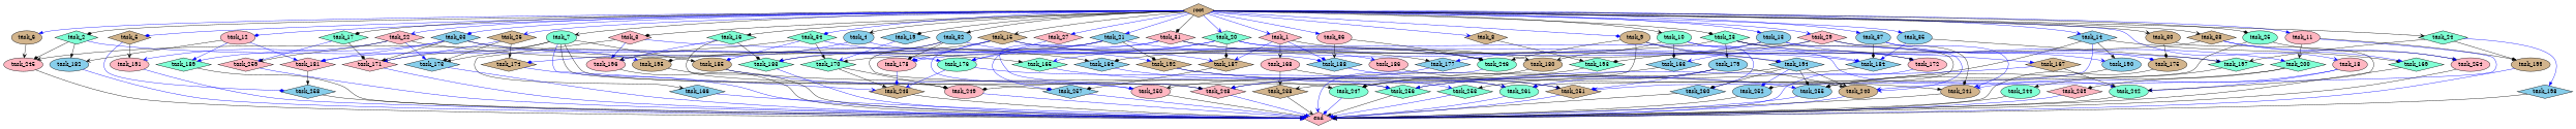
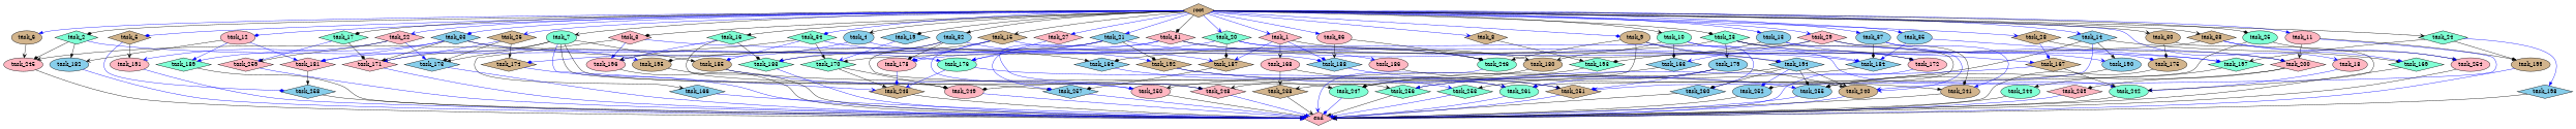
  digraph {
    node [fillcolor=lightpink shape=diamond style=filled]
    edge [arrowhead=vee color=black]
    root [fillcolor=tan]
    task_1
    task_2 [fillcolor=aquamarine]
    task_3
    task_4 [fillcolor=skyblue shape=ellipse]
    task_5 [fillcolor=tan]
    task_6 [fillcolor=tan shape=ellipse]
    task_7 [fillcolor=aquamarine shape=ellipse]
    task_8 [fillcolor=tan]
    task_9 [fillcolor=tan shape=ellipse]
    task_10 [fillcolor=aquamarine shape=ellipse]
    task_11 [shape=ellipse]
    task_12 [shape=ellipse]
    task_13 [fillcolor=skyblue shape=ellipse]
    task_14 [fillcolor=skyblue]
    task_15 [fillcolor=tan]
    task_16 [fillcolor=aquamarine]
    task_17 [fillcolor=aquamarine]
    task_18 [shape=ellipse]
    task_19 [fillcolor=skyblue]
    task_20 [fillcolor=aquamarine]
    task_21 [fillcolor=skyblue]
    task_22
    task_23 [fillcolor=aquamarine]
    task_24 [fillcolor=aquamarine]
    task_25 [fillcolor=aquamarine shape=ellipse]
    task_26 [fillcolor=tan]
    task_27
+   task_28 [fillcolor=tan]
    task_29
    task_30 [fillcolor=tan shape=ellipse]
    task_31
    task_32 [fillcolor=skyblue shape=ellipse]
    task_33 [fillcolor=skyblue]
    task_34 [fillcolor=aquamarine]
    task_35 [fillcolor=skyblue shape=ellipse]
    task_36 [shape=ellipse]
    task_37 [fillcolor=skyblue shape=ellipse]
    task_38 [fillcolor=tan]
    task_168 [shape=ellipse]
    task_180 [fillcolor=tan shape=ellipse]
    task_187 [fillcolor=tan]
    task_188 [fillcolor=skyblue]
    task_176 [fillcolor=aquamarine shape=ellipse]
    task_182 [fillcolor=skyblue shape=ellipse]
    task_245 [shape=ellipse]
    task_166 [fillcolor=skyblue]
    task_184 [fillcolor=skyblue]
    task_196 [shape=ellipse]
    task_174 [fillcolor=tan]
    task_191 [shape=ellipse]
    task_258 [fillcolor=skyblue]
    task_171
    task_173 [fillcolor=skyblue]
    task_185 [fillcolor=tan shape=ellipse]
    task_243 [fillcolor=tan]
    task_249 [shape=ellipse]
    task_256 [fillcolor=aquamarine]
    task_193 [fillcolor=aquamarine]
    task_194 [fillcolor=skyblue]
    task_238 [fillcolor=tan]
    task_246 [fillcolor=aquamarine shape=ellipse]
    task_163 [fillcolor=skyblue]
    task_172 [shape=ellipse]
    task_260 [fillcolor=skyblue]
    task_199 [fillcolor=tan shape=ellipse]
-   task_200 [fillcolor=aquamarine]
+   task_200
    task_240 [fillcolor=tan shape=ellipse]
    task_181
    task_189 [fillcolor=aquamarine]
    task_175 [fillcolor=tan shape=ellipse]
-   task_177 [fillcolor=skyblue]
    task_169 [fillcolor=aquamarine]
    task_190 [fillcolor=skyblue shape=ellipse]
    task_251 [fillcolor=tan]
    task_178 [shape=ellipse]
    task_186 [shape=ellipse]
    task_195 [fillcolor=tan shape=ellipse]
    task_250 [shape=ellipse]
    task_183 [fillcolor=aquamarine]
    task_257 [fillcolor=skyblue]
    task_259
    task_241 [fillcolor=tan shape=ellipse]
    task_242 [fillcolor=aquamarine shape=ellipse]
    task_170 [fillcolor=aquamarine]
-   task_165 [fillcolor=aquamarine]
    task_197 [fillcolor=aquamarine]
    task_192 [fillcolor=tan]
    task_167 [fillcolor=tan]
    task_179 [fillcolor=skyblue shape=ellipse]
    task_252 [fillcolor=skyblue shape=ellipse]
    task_198 [fillcolor=skyblue]
    task_254 [shape=ellipse]
    task_261 [fillcolor=aquamarine shape=ellipse]
    task_164 [fillcolor=skyblue]
    task_248
    task_247 [fillcolor=aquamarine shape=ellipse]
    end
    task_255 [fillcolor=skyblue shape=ellipse]
    task_239
    task_244 [fillcolor=aquamarine shape=ellipse]
    task_253 [fillcolor=aquamarine]
    root -> task_1 [color=blue]
    root -> task_2 [arrowhead=diamond]
    root -> task_3 [arrowhead=diamond]
    root -> task_4
    root -> task_5 [arrowhead=diamond color=blue]
    root -> task_6 [arrowhead=normal color=blue]
    root -> task_7
    root -> task_8 [color=blue]
    root -> task_9 [arrowhead=diamond color=blue]
    root -> task_10
    root -> task_11 [arrowhead=normal color=blue]
    root -> task_12 [arrowhead=diamond color=blue]
    root -> task_13 [arrowhead=normal color=blue]
    root -> task_14 [color=blue]
    root -> task_15
    root -> task_16 [arrowhead=normal]
    root -> task_17 [arrowhead=diamond]
    root -> task_18 [color=blue]
    root -> task_19 [arrowhead=diamond]
    root -> task_20 [color=blue]
    root -> task_21 [arrowhead=normal color=blue]
    root -> task_22 [color=blue]
    root -> task_23 [arrowhead=diamond]
    root -> task_24
    root -> task_25 [arrowhead=diamond]
    root -> task_26 [color=blue]
    root -> task_27 [arrowhead=normal color=blue]
+   root -> task_28 [color=blue]
    root -> task_29 [color=blue]
    root -> task_30
    root -> task_31 [arrowhead=diamond]
    root -> task_32 [arrowhead=normal]
    root -> task_33 [arrowhead=diamond color=blue]
    root -> task_34 [arrowhead=diamond color=blue]
    root -> task_35 [arrowhead=normal color=blue]
    root -> task_36 [arrowhead=normal color=blue]
    root -> task_37 [arrowhead=normal color=blue]
    root -> task_38
    task_1 -> task_168
    task_1 -> task_180
    task_1 -> task_187 [color=blue]
    task_1 -> task_188 [arrowhead=diamond color=blue]
    task_2 -> task_176 [arrowhead=normal color=blue]
    task_2 -> task_182 [arrowhead=normal]
    task_2 -> task_245 [arrowhead=diamond]
    task_3 -> task_166
    task_3 -> task_184 [color=blue]
    task_3 -> task_196 [arrowhead=normal color=blue]
    task_4 -> task_188 [arrowhead=diamond color=blue]
    task_4 -> task_174 [arrowhead=diamond color=blue]
    task_5 -> task_191
    task_5 -> task_258 [arrowhead=diamond color=blue]
    task_6 -> task_245
    task_7 -> task_171 [arrowhead=normal]
    task_7 -> task_173 [arrowhead=normal]
    task_7 -> task_185 [arrowhead=normal]
    task_7 -> task_243 [color=blue]
    task_7 -> task_249 [arrowhead=normal]
    task_7 -> task_256
    task_8 -> task_193 [arrowhead=normal]
    task_9 -> task_184 [arrowhead=diamond color=blue]
    task_9 -> task_194 [arrowhead=diamond]
    task_9 -> task_238
    task_9 -> task_246 [arrowhead=normal]
    task_10 -> task_180
    task_10 -> task_163 [arrowhead=diamond]
    task_10 -> task_172 [arrowhead=diamond color=blue]
    task_10 -> task_260 [arrowhead=diamond color=blue]
    task_11 -> task_199 [arrowhead=normal]
    task_11 -> task_200
    task_11 -> task_240 [color=blue]
    task_12 -> task_182
    task_12 -> task_181 [arrowhead=normal color=blue]
    task_12 -> task_189 [arrowhead=normal color=blue]
    task_13 -> task_193 [arrowhead=diamond]
    task_13 -> task_240 [color=blue]
    task_13 -> task_175 [arrowhead=diamond color=blue]
-   task_13 -> task_177 [arrowhead=normal color=blue]
    task_14 -> task_256 [arrowhead=normal]
    task_14 -> task_169 [arrowhead=diamond]
    task_14 -> task_190 [arrowhead=normal]
    task_14 -> task_251 [color=blue]
-   task_15 -> task_177 [arrowhead=normal]
    task_15 -> task_178 [arrowhead=diamond color=blue]
    task_15 -> task_186 [color=blue]
    task_15 -> task_195 [arrowhead=diamond]
    task_15 -> task_250 [arrowhead=normal color=blue]
    task_16 -> task_196 [color=blue]
    task_16 -> task_183 [arrowhead=diamond]
    task_16 -> task_257 [arrowhead=normal]
    task_17 -> task_171 [arrowhead=diamond]
    task_17 -> task_259 [arrowhead=diamond color=blue]
-   task_18 -> task_241 [color=blue]
    task_18 -> task_242 [arrowhead=normal color=blue]
    task_19 -> task_170 [color=blue]
    task_20 -> task_187 [arrowhead=diamond]
    task_20 -> task_178 [arrowhead=normal color=blue]
    task_20 -> task_242 [arrowhead=normal color=blue]
-   task_20 -> task_165 [color=blue]
    task_20 -> task_197 [arrowhead=diamond color=blue]
    task_21 -> task_176 [arrowhead=normal color=blue]
    task_21 -> task_245
    task_21 -> task_246 [arrowhead=diamond color=blue]
    task_21 -> task_257 [arrowhead=diamond color=blue]
    task_21 -> task_192 [arrowhead=diamond]
    task_22 -> task_173 [arrowhead=normal color=blue]
    task_22 -> task_189 [arrowhead=normal color=blue]
    task_22 -> task_259
-   task_22 -> task_165 [arrowhead=normal]
    task_23 -> task_172 [arrowhead=normal]
    task_23 -> task_183
    task_23 -> task_167 [arrowhead=normal color=blue]
-   task_23 -> task_179 [arrowhead=normal]
+   task_23 -> task_179
    task_23 -> task_252 [arrowhead=diamond]
    task_24 -> task_199 [arrowhead=normal]
    task_24 -> task_197
    task_24 -> task_198 [arrowhead=normal color=blue]
    task_25 -> task_254 [arrowhead=diamond]
    task_25 -> task_261 [arrowhead=normal]
    task_26 -> task_174 [arrowhead=normal]
    task_26 -> task_171 [color=blue]
    task_26 -> task_173 [arrowhead=diamond]
    task_27 -> task_176 [color=blue]
+   task_28 -> task_200 [arrowhead=diamond]
+   task_28 -> task_167 [arrowhead=diamond color=blue]
    task_29 -> task_163 [color=blue]
    task_29 -> task_200 [arrowhead=normal color=blue]
    task_29 -> task_241 [arrowhead=diamond]
    task_29 -> task_164 [arrowhead=diamond]
    task_30 -> task_175 [arrowhead=diamond]
    task_30 -> task_242
    task_31 -> task_194 [arrowhead=diamond color=blue]
    task_31 -> task_246 [arrowhead=diamond]
    task_31 -> task_181 [arrowhead=normal color=blue]
    task_31 -> task_248 [arrowhead=diamond color=blue]
    task_32 -> task_187 [color=blue]
    task_32 -> task_178 [arrowhead=diamond]
    task_32 -> task_183 [arrowhead=diamond color=blue]
    task_32 -> task_248 [arrowhead=normal]
    task_33 -> task_191 [color=blue]
    task_33 -> task_171 [arrowhead=normal]
    task_33 -> task_181 [arrowhead=normal color=blue]
    task_33 -> task_195 [color=blue]
    task_33 -> task_164 [arrowhead=normal]
    task_34 -> task_196
    task_34 -> task_185 [arrowhead=diamond color=blue]
    task_34 -> task_170 [arrowhead=normal]
    task_34 -> task_192 [arrowhead=normal color=blue]
    task_35 -> task_184 [arrowhead=normal color=blue]
-   task_35 -> task_197
+   task_35 -> task_197 [color=blue]
    task_36 -> task_188
    task_36 -> task_246 [arrowhead=diamond]
    task_37 -> task_184 [arrowhead=diamond]
    task_37 -> task_190 [color=blue]
    task_37 -> task_241 [arrowhead=normal color=blue]
    task_38 -> task_169 [arrowhead=normal color=blue]
    task_38 -> task_170 [arrowhead=normal]
    task_38 -> task_254 [color=blue]
    task_168 -> task_238
    task_168 -> task_261
    task_180 -> task_247 [arrowhead=diamond]
    task_187 -> task_257 [arrowhead=diamond]
    task_188 -> task_251 [arrowhead=diamond color=blue]
    task_176 -> task_243 [color=blue]
    task_176 -> task_261 [color=blue]
    task_182 -> end [arrowhead=normal color=blue]
    task_245 -> end [arrowhead=normal]
    task_166 -> end [color=blue]
    task_184 -> task_248
    task_196 -> end
    task_174 -> end [arrowhead=diamond color=blue]
    task_191 -> end [arrowhead=normal color=blue]
    task_258 -> end [arrowhead=diamond]
    task_171 -> end [color=blue]
    task_173 -> end [arrowhead=diamond color=blue]
    task_185 -> task_250 [arrowhead=normal color=blue]
    task_185 -> task_247 [arrowhead=normal]
    task_243 -> end [arrowhead=diamond]
    task_249 -> end [color=blue]
    task_256 -> end [arrowhead=normal]
    task_193 -> task_250
    task_194 -> task_260 [arrowhead=diamond]
    task_194 -> task_240
    task_194 -> task_252 [arrowhead=diamond color=blue]
    task_194 -> task_247 [arrowhead=diamond]
    task_194 -> task_255 [arrowhead=diamond]
    task_238 -> end
    task_246 -> end [color=blue]
    task_163 -> task_249 [arrowhead=diamond]
    task_172 -> end [arrowhead=normal color=blue]
    task_260 -> end
    task_199 -> end [arrowhead=diamond color=blue]
    task_200 -> task_255 [arrowhead=normal]
    task_200 -> task_239 [arrowhead=diamond]
    task_240 -> end [arrowhead=normal color=blue]
    task_181 -> task_258 [arrowhead=normal]
    task_189 -> end [arrowhead=diamond]
    task_175 -> end [arrowhead=diamond]
-   task_177 -> task_248 [arrowhead=diamond color=blue]
    task_169 -> end
    task_190 -> task_255
    task_251 -> end [color=blue]
    task_178 -> task_243 [arrowhead=diamond color=blue]
    task_186 -> task_241 [arrowhead=normal]
    task_195 -> end [arrowhead=normal]
    task_250 -> end
    task_183 -> end [color=blue]
    task_257 -> end [arrowhead=diamond color=blue]
    task_259 -> end [color=blue]
    task_241 -> end [arrowhead=normal]
    task_242 -> end
    task_170 -> task_243 [arrowhead=normal]
    task_170 -> task_249 [arrowhead=diamond]
-   task_165 -> task_256 [arrowhead=diamond color=blue]
    task_197 -> task_244 [arrowhead=normal]
    task_192 -> task_251
    task_192 -> task_255 [arrowhead=normal color=blue]
    task_167 -> task_256 [arrowhead=normal color=blue]
    task_167 -> task_242
    task_179 -> task_240 [arrowhead=normal]
    task_179 -> task_251 [arrowhead=diamond color=blue]
    task_179 -> task_261 [arrowhead=diamond color=blue]
    task_179 -> task_253 [arrowhead=normal]
    task_252 -> end
    task_198 -> end [arrowhead=diamond]
    task_254 -> end [arrowhead=normal]
    task_261 -> end [arrowhead=diamond color=blue]
    task_164 -> task_253 [color=blue]
    task_248 -> end [arrowhead=normal color=blue]
    task_247 -> end [arrowhead=diamond color=blue]
    task_255 -> end [arrowhead=diamond color=blue]
    task_239 -> end [arrowhead=diamond color=blue]
    task_244 -> end
    task_253 -> end [arrowhead=normal color=blue]
  }
